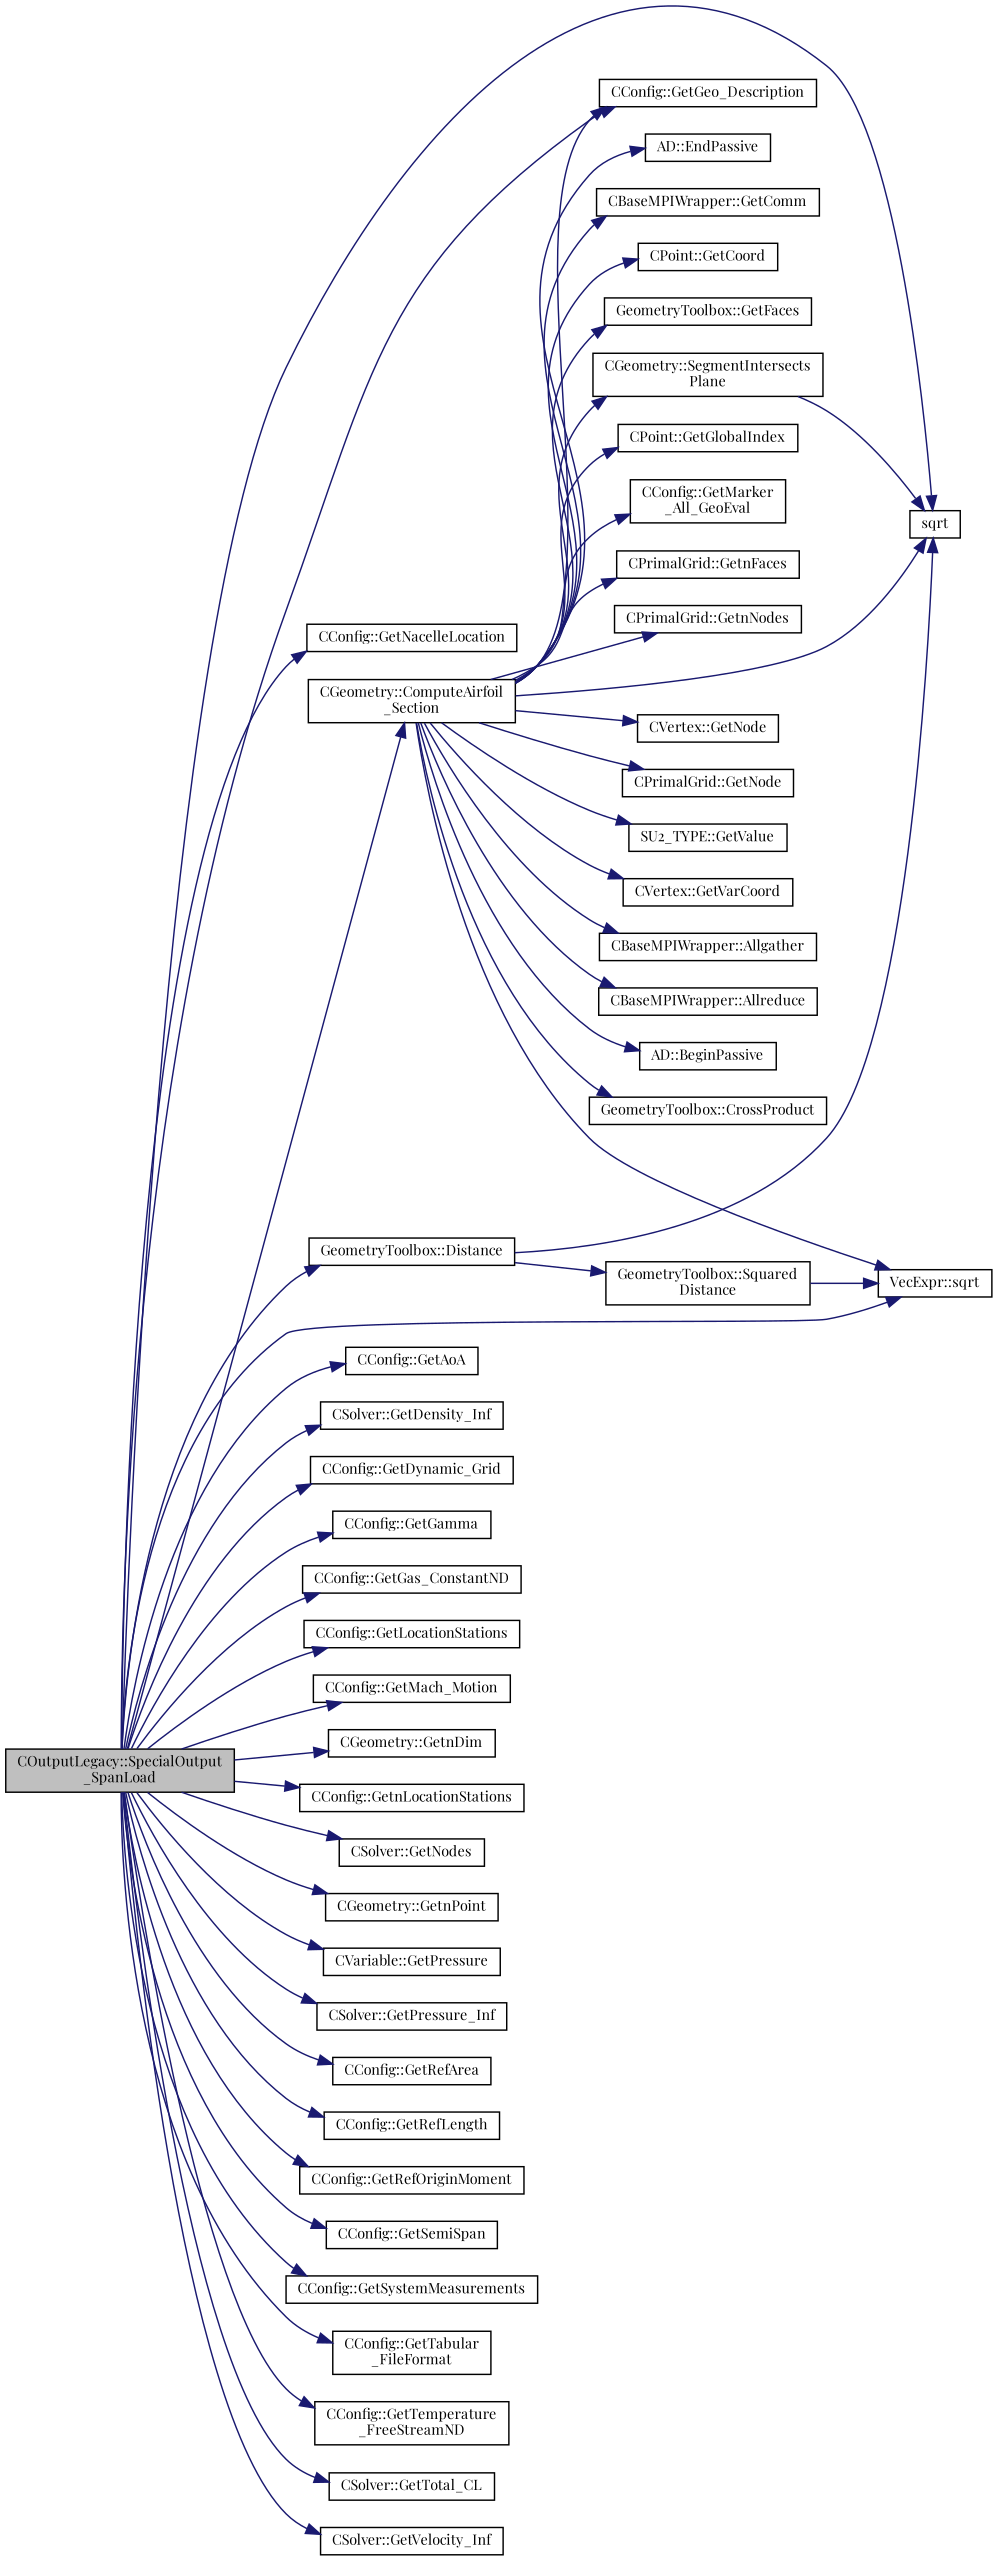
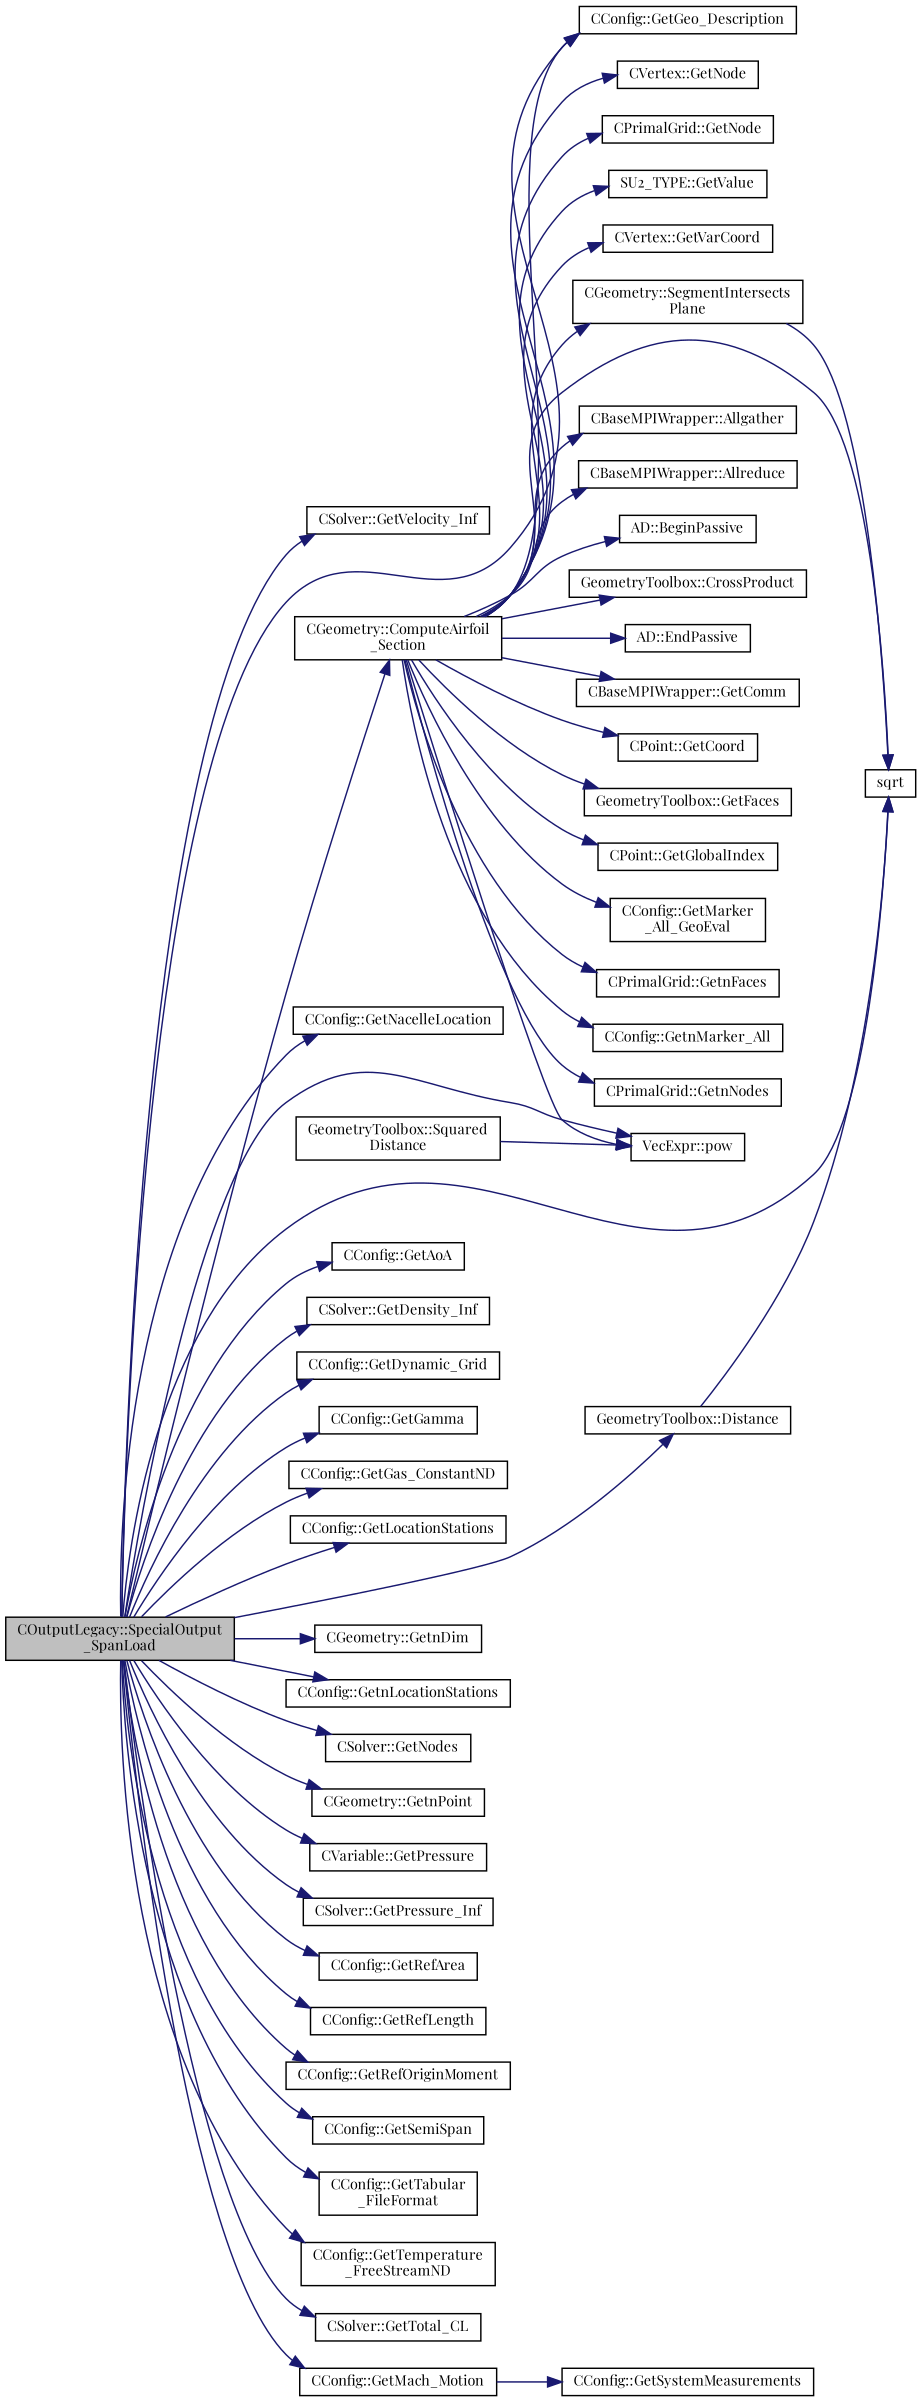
  digraph {
    fontname="Playfair Display"
    rankdir=LR
    node [color=black fillcolor=white fontname="Playfair Display" fontsize=10 shape=record style=filled]
    edge [color=midnightblue fontname="Playfair Display" fontsize=10 labelfontname=Helvetica labelfontsize=10 style=solid]
    n1 [fillcolor=grey75 fontcolor=black height=0.2 label="COutputLegacy::SpecialOutput\l_SpanLoad" width=0.4]
    n2 [height=0.2 label="CGeometry::ComputeAirfoil\l_Section" width=0.4]
    n3 [height=0.2 label="CConfig::GetGeo_Description" width=0.4]
    n4 [height=0.2 label="CConfig::GetNacelleLocation" width=0.4]
-   n5 [height=0.2 label="VecExpr::sqrt" width=0.4]
+   n5 [height=0.2 label="VecExpr::pow" width=0.4]
    n6 [height=0.2 label=sqrt width=0.4]
    n7 [height=0.2 label="GeometryToolbox::Distance" width=0.4]
    n8 [height=0.2 label="CConfig::GetAoA" width=0.4]
    n9 [height=0.2 label="CSolver::GetDensity_Inf" width=0.4]
    n10 [height=0.2 label="CConfig::GetDynamic_Grid" width=0.4]
    n11 [height=0.2 label="CConfig::GetGamma" width=0.4]
    n12 [height=0.2 label="CConfig::GetGas_ConstantND" width=0.4]
    n13 [height=0.2 label="CConfig::GetLocationStations" width=0.4]
    n14 [height=0.2 label="CConfig::GetMach_Motion" width=0.4]
    n15 [height=0.2 label="CGeometry::GetnDim" width=0.4]
    n16 [height=0.2 label="CConfig::GetnLocationStations" width=0.4]
    n17 [height=0.2 label="CSolver::GetNodes" width=0.4]
    n18 [height=0.2 label="CGeometry::GetnPoint" width=0.4]
    n19 [height=0.2 label="CVariable::GetPressure" width=0.4]
    n20 [height=0.2 label="CSolver::GetPressure_Inf" width=0.4]
    n21 [height=0.2 label="CConfig::GetRefArea" width=0.4]
    n22 [height=0.2 label="CConfig::GetRefLength" width=0.4]
    n23 [height=0.2 label="CConfig::GetRefOriginMoment" width=0.4]
    n24 [height=0.2 label="CConfig::GetSemiSpan" width=0.4]
    n25 [height=0.2 label="CConfig::GetSystemMeasurements" width=0.4]
    n26 [height=0.2 label="CConfig::GetTabular\l_FileFormat" width=0.4]
    n27 [height=0.2 label="CConfig::GetTemperature\l_FreeStreamND" width=0.4]
    n28 [height=0.2 label="CSolver::GetTotal_CL" width=0.4]
    n29 [height=0.2 label="CSolver::GetVelocity_Inf" width=0.4]
    n30 [height=0.2 label="CBaseMPIWrapper::Allgather" width=0.4]
    n31 [height=0.2 label="CBaseMPIWrapper::Allreduce" width=0.4]
    n32 [height=0.2 label="AD::BeginPassive" width=0.4]
    n33 [height=0.2 label="GeometryToolbox::CrossProduct" width=0.4]
    n34 [height=0.2 label="AD::EndPassive" width=0.4]
    n35 [height=0.2 label="CBaseMPIWrapper::GetComm" width=0.4]
    n36 [height=0.2 label="CPoint::GetCoord" width=0.4]
    n37 [height=0.2 label="GeometryToolbox::GetFaces" width=0.4]
    n38 [height=0.2 label="CPoint::GetGlobalIndex" width=0.4]
    n39 [height=0.2 label="CConfig::GetMarker\l_All_GeoEval" width=0.4]
    n40 [height=0.2 label="CPrimalGrid::GetnFaces" width=0.4]
+   n41 [height=0.2 label="CConfig::GetnMarker_All" width=0.4]
    n42 [height=0.2 label="CPrimalGrid::GetnNodes" width=0.4]
    n43 [height=0.2 label="CVertex::GetNode" width=0.4]
    n44 [height=0.2 label="CPrimalGrid::GetNode" width=0.4]
    n45 [height=0.2 label="SU2_TYPE::GetValue" width=0.4]
    n46 [height=0.2 label="CVertex::GetVarCoord" width=0.4]
    n47 [height=0.2 label="CGeometry::SegmentIntersects\lPlane" width=0.4]
    n48 [height=0.2 label="GeometryToolbox::Squared\lDistance" width=0.4]
    n1 -> n2
    n1 -> n3
    n1 -> n4
    n1 -> n5
    n1 -> n6
    n1 -> n7
    n1 -> n8
    n1 -> n9
    n1 -> n10
    n1 -> n11
    n1 -> n12
    n1 -> n13
    n1 -> n14
    n1 -> n15
    n1 -> n16
    n1 -> n17
    n1 -> n18
    n1 -> n19
    n1 -> n20
    n1 -> n21
    n1 -> n22
    n1 -> n23
    n1 -> n24
-   n1 -> n25
+   n14 -> n25
    n1 -> n26
    n1 -> n27
    n1 -> n28
    n1 -> n29
    n2 -> n3
    n2 -> n5
    n2 -> n6
    n2 -> n30
    n2 -> n31
    n2 -> n32
    n2 -> n33
    n2 -> n34
    n2 -> n35
    n2 -> n36
    n2 -> n37
    n2 -> n38
    n2 -> n39
    n2 -> n40
+   n2 -> n41
    n2 -> n42
    n2 -> n43
    n2 -> n44
    n2 -> n45
    n2 -> n46
    n2 -> n47
    n7 -> n6
-   n7 -> n48
    n47 -> n6
    n48 -> n5
  }
